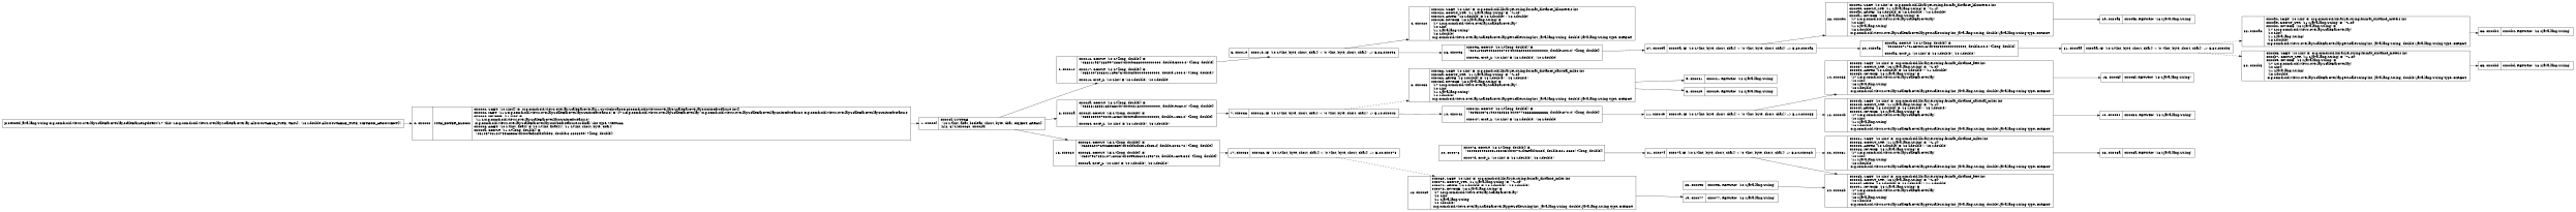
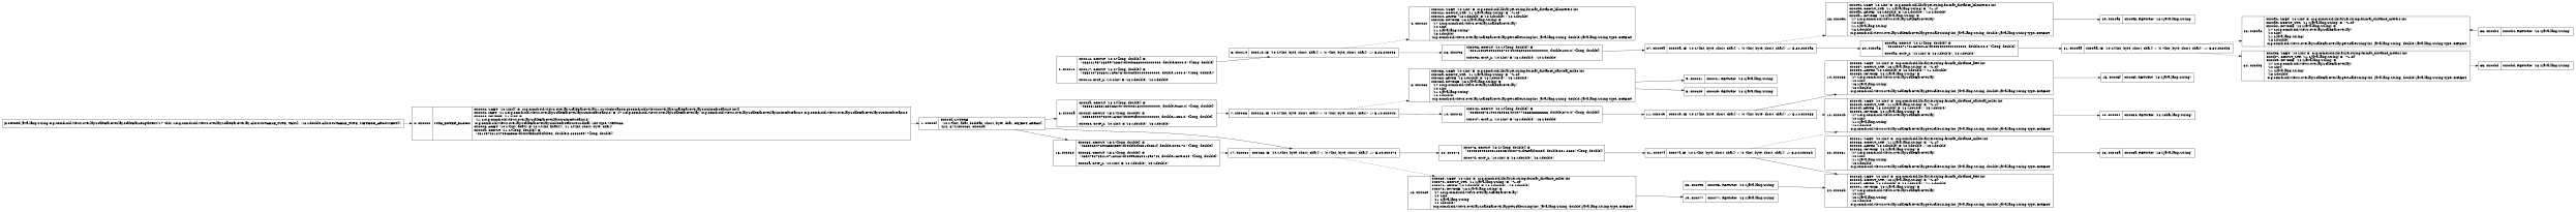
  digraph {
    rankdir=LR
    node [shape=record]
    n1 [label="{0\:\ 0x0000|MTH_ENTER_BLOCK\l|0x0000: SGET  (r0 I:int[]) =  org.osmdroid.views.overlay.ScaleBarOverlay.1.$SwitchMap$org$osmdroid$views$overlay$ScaleBarOverlay$UnitsOfMeasure int[] \l0x0002: IGET  (r1 I:org.osmdroid.views.overlay.ScaleBarOverlay$UnitsOfMeasure) = (r7 I:org.osmdroid.views.overlay.ScaleBarOverlay) org.osmdroid.views.overlay.ScaleBarOverlay.unitsOfMeasure org.osmdroid.views.overlay.ScaleBarOverlay$UnitsOfMeasure \l0x0004: INVOKE  (r1 I:int) = \l  (r1 I:org.osmdroid.views.overlay.ScaleBarOverlay$UnitsOfMeasure)\l org.osmdroid.views.overlay.ScaleBarOverlay.UnitsOfMeasure.ordinal():int type: VIRTUAL \l0x0008: AGET  (r0 I:?[int, float]) = (r0 I:?[int, float][]), (r1 I:?[int, short, byte, char]) \l0x000a: CONST  (r1 I:?[long, double]) = \l  (4614570213475568536(0x400a3f28fd4f4b98, double:3.2808399) ?[long, double])\l \l}"]
    n2 [label="{1\:\ 0x000f|0x000f: SWITCH  \l  (r0 I:?[int, float, boolean, short, byte, char, OBJECT, ARRAY])\l k:[2, 3] t:[0x0060, 0x002a] \l}"]
    n3 [label="{2\:\ 0x0012|0x0012: CONST  (r0 I:?[long, double]) = \l  (4662219572839972864(0x40b3880000000000, double:5000.0) ?[long, double])\l \l0x0017: CONST  (r2 I:?[long, double]) = \l  (4652007308841189376(0x408f400000000000, double:1000.0) ?[long, double])\l \l0x001c: CMP_L  (r0 I:int) = (r8 I:double), (r0 I:double) \l}"]
    n4 [label="{6\:\ 0x002a|0x002a: CONST  (r3 I:?[long, double]) = \l  (4666316353165066240(0x40c2160000000000, double:9260.0) ?[long, double])\l \l0x002f: CONST  (r5 I:?[long, double]) = \l  (4655859997584916480(0x409cf00000000000, double:1852.0) ?[long, double])\l \l0x0034: CMP_L  (r0 I:int) = (r8 I:double), (r3 I:double) \l}"]
    n5 [label="{16\:\ 0x0060|0x0060: CONST  (r3 I:?[long, double]) = \l  (4665569476906550559(0x40bf6eb851eb851f, double:8046.72) ?[long, double])\l \l0x0065: CONST  (r5 I:?[long, double]) = \l  (4654792785210718028(0x409925604189374c, double:1609.344) ?[long, double])\l \l0x006a: CMP_L  (r0 I:int) = (r8 I:double), (r3 I:double) \l}"]
    n6 [label="{3\:\ 0x001e|0x001e: IF  (r0 I:?[int, byte, short, char]) \< (0 ?[int, byte, short, char])  \-\> B:26:0x0096 \l}"]
    n7 [label="{7\:\ 0x0036|0x0036: IF  (r0 I:?[int, byte, short, char]) \< (0 ?[int, byte, short, char])  \-\> B:10:0x0042 \l}"]
    n8 [label="{17\:\ 0x006c|0x006c: IF  (r0 I:?[int, byte, short, char]) \< (0 ?[int, byte, short, char])  \-\> B:20:0x0078 \l}"]
    n9 [label="{4\:\ 0x0020|0x0020: SGET  (r0 I:int) =  org.osmdroid.library.R.string.format_distance_kilometers int \l0x0022: CONST_STR  (r1 I:java.lang.String) =  \"%.0f\" \l0x0024: ARITH  (r8 I:double) = (r8 I:double) \/ (r2 I:double) \l0x0025: INVOKE  (r8 I:java.lang.String) = \l  (r7 I:org.osmdroid.views.overlay.ScaleBarOverlay)\l  (r0 I:int)\l  (r1 I:java.lang.String)\l  (r8 I:double)\l org.osmdroid.views.overlay.ScaleBarOverlay.getScaleString(int, java.lang.String, double):java.lang.String type: DIRECT \l}"]
    n10 [label="{26\:\ 0x0096|0x0096: CONST  (r0 I:?[long, double]) = \l  (4641240890982006784(0x4069000000000000, double:200.0) ?[long, double])\l \l0x0098: CMP_L  (r0 I:int) = (r8 I:double), (r0 I:double) \l}"]
    n11 [label="{27\:\ 0x009a|0x009a: IF  (r0 I:?[int, byte, short, char]) \< (0 ?[int, byte, short, char])  \-\> B:30:0x00a6 \l}"]
    n12 [label="{5\:\ 0x0029|0x0029: RETURN  (r8 I:java.lang.String) \l}"]
    n13 [label="{8\:\ 0x0038|0x0038: SGET  (r0 I:int) =  org.osmdroid.library.R.string.format_distance_nautical_miles int \l0x003a: CONST_STR  (r1 I:java.lang.String) =  \"%.0f\" \l0x003c: ARITH  (r8 I:double) = (r8 I:double) \/ (r5 I:double) \l0x003d: INVOKE  (r8 I:java.lang.String) = \l  (r7 I:org.osmdroid.views.overlay.ScaleBarOverlay)\l  (r0 I:int)\l  (r1 I:java.lang.String)\l  (r8 I:double)\l org.osmdroid.views.overlay.ScaleBarOverlay.getScaleString(int, java.lang.String, double):java.lang.String type: DIRECT \l}"]
    n14 [label="{10\:\ 0x0042|0x0042: CONST  (r3 I:?[long, double]) = \l  (4645223761902462566(0x4077266666666666, double:370.4) ?[long, double])\l \l0x0047: CMP_L  (r0 I:int) = (r8 I:double), (r3 I:double) \l}"]
    n15 [label="{9\:\ 0x0041|0x0041: RETURN  (r8 I:java.lang.String) \l}"]
    n16 [label="{11\:\ 0x0049|0x0049: IF  (r0 I:?[int, byte, short, char]) \< (0 ?[int, byte, short, char])  \-\> B:14:0x0055 \l}"]
    n17 [label="{12\:\ 0x004b|0x004b: SGET  (r0 I:int) =  org.osmdroid.library.R.string.format_distance_nautical_miles int \l0x004d: CONST_STR  (r1 I:java.lang.String) =  \"%.1f\" \l0x004f: ARITH  (r8 I:double) = (r8 I:double) \/ (r5 I:double) \l0x0050: INVOKE  (r8 I:java.lang.String) = \l  (r7 I:org.osmdroid.views.overlay.ScaleBarOverlay)\l  (r0 I:int)\l  (r1 I:java.lang.String)\l  (r8 I:double)\l org.osmdroid.views.overlay.ScaleBarOverlay.getScaleString(int, java.lang.String, double):java.lang.String type: DIRECT \l}"]
    n18 [label="{14\:\ 0x0055|0x0055: SGET  (r0 I:int) =  org.osmdroid.library.R.string.format_distance_feet int \l0x0057: CONST_STR  (r3 I:java.lang.String) =  \"%.0f\" \l0x0059: ARITH  (r8 I:double) = (r8 I:double) * (r1 I:double) \l0x005b: INVOKE  (r8 I:java.lang.String) = \l  (r7 I:org.osmdroid.views.overlay.ScaleBarOverlay)\l  (r0 I:int)\l  (r3 I:java.lang.String)\l  (r8 I:double)\l org.osmdroid.views.overlay.ScaleBarOverlay.getScaleString(int, java.lang.String, double):java.lang.String type: DIRECT \l}"]
-   n19 [label="{13\:\ 0x0054|0x0054: RETURN  (r8 I:java.lang.String) \l}"]
+   n19 [label="{13\:\ 0x0054|0x0054: RETURN  (r8 I:char.lang.String) \l}"]
    n20 [label="{15\:\ 0x005f|0x005f: RETURN  (r8 I:java.lang.String) \l}"]
    n21 [label="{18\:\ 0x006e|0x006e: SGET  (r0 I:int) =  org.osmdroid.library.R.string.format_distance_miles int \l0x0070: CONST_STR  (r1 I:java.lang.String) =  \"%.0f\" \l0x0072: ARITH  (r8 I:double) = (r8 I:double) \/ (r5 I:double) \l0x0073: INVOKE  (r8 I:java.lang.String) = \l  (r7 I:org.osmdroid.views.overlay.ScaleBarOverlay)\l  (r0 I:int)\l  (r1 I:java.lang.String)\l  (r8 I:double)\l org.osmdroid.views.overlay.ScaleBarOverlay.getScaleString(int, java.lang.String, double):java.lang.String type: DIRECT \l}"]
    n22 [label="{20\:\ 0x0078|0x0078: CONST  (r3 I:?[long, double]) = \l  (4644369992003103805(0x40741de69ad42c3d, double:321.8688) ?[long, double])\l \l0x007d: CMP_L  (r0 I:int) = (r8 I:double), (r3 I:double) \l}"]
    n23 [label="{19\:\ 0x0077|0x0077: RETURN  (r8 I:java.lang.String) \l}"]
    n24 [label="{21\:\ 0x007f|0x007f: IF  (r0 I:?[int, byte, short, char]) \< (0 ?[int, byte, short, char])  \-\> B:24:0x008b \l}"]
    n25 [label="{22\:\ 0x0081|0x0081: SGET  (r0 I:int) =  org.osmdroid.library.R.string.format_distance_miles int \l0x0083: CONST_STR  (r1 I:java.lang.String) =  \"%.1f\" \l0x0085: ARITH  (r8 I:double) = (r8 I:double) \/ (r5 I:double) \l0x0086: INVOKE  (r8 I:java.lang.String) = \l  (r7 I:org.osmdroid.views.overlay.ScaleBarOverlay)\l  (r0 I:int)\l  (r1 I:java.lang.String)\l  (r8 I:double)\l org.osmdroid.views.overlay.ScaleBarOverlay.getScaleString(int, java.lang.String, double):java.lang.String type: DIRECT \l}"]
    n26 [label="{24\:\ 0x008b|0x008b: SGET  (r0 I:int) =  org.osmdroid.library.R.string.format_distance_feet int \l0x008d: CONST_STR  (r3 I:java.lang.String) =  \"%.0f\" \l0x008f: ARITH  (r8 I:double) = (r8 I:double) * (r1 I:double) \l0x0091: INVOKE  (r8 I:java.lang.String) = \l  (r7 I:org.osmdroid.views.overlay.ScaleBarOverlay)\l  (r0 I:int)\l  (r3 I:java.lang.String)\l  (r8 I:double)\l org.osmdroid.views.overlay.ScaleBarOverlay.getScaleString(int, java.lang.String, double):java.lang.String type: DIRECT \l}"]
    n27 [label="{23\:\ 0x008a|0x008a: RETURN  (r8 I:java.lang.String) \l}"]
    n28 [label="{25\:\ 0x0095|0x0095: RETURN  (r8 I:java.lang.String) \l}"]
    n29 [label="{28\:\ 0x009c|0x009c: SGET  (r0 I:int) =  org.osmdroid.library.R.string.format_distance_kilometers int \l0x009e: CONST_STR  (r1 I:java.lang.String) =  \"%.1f\" \l0x00a0: ARITH  (r8 I:double) = (r8 I:double) \/ (r2 I:double) \l0x00a1: INVOKE  (r8 I:java.lang.String) = \l  (r7 I:org.osmdroid.views.overlay.ScaleBarOverlay)\l  (r0 I:int)\l  (r1 I:java.lang.String)\l  (r8 I:double)\l org.osmdroid.views.overlay.ScaleBarOverlay.getScaleString(int, java.lang.String, double):java.lang.String type: DIRECT \l}"]
    n30 [label="{30\:\ 0x00a6|0x00a6: CONST  (r0 I:?[long, double]) = \l  (4626322717216342016(0x4034000000000000, double:20.0) ?[long, double])\l \l0x00a8: CMP_L  (r0 I:int) = (r8 I:double), (r0 I:double) \l}"]
    n31 [label="{29\:\ 0x00a5|0x00a5: RETURN  (r8 I:java.lang.String) \l}"]
    n32 [label="{31\:\ 0x00aa|0x00aa: IF  (r0 I:?[int, byte, short, char]) \< (0 ?[int, byte, short, char])  \-\> B:34:0x00b5 \l}"]
    n33 [label="{32\:\ 0x00ac|0x00ac: SGET  (r0 I:int) =  org.osmdroid.library.R.string.format_distance_meters int \l0x00ae: CONST_STR  (r1 I:java.lang.String) =  \"%.0f\" \l0x00b0: INVOKE  (r8 I:java.lang.String) = \l  (r7 I:org.osmdroid.views.overlay.ScaleBarOverlay)\l  (r0 I:int)\l  (r1 I:java.lang.String)\l  (r8 I:double)\l org.osmdroid.views.overlay.ScaleBarOverlay.getScaleString(int, java.lang.String, double):java.lang.String type: DIRECT \l}"]
    n34 [label="{34\:\ 0x00b5|0x00b5: SGET  (r0 I:int) =  org.osmdroid.library.R.string.format_distance_meters int \l0x00b7: CONST_STR  (r1 I:java.lang.String) =  \"%.2f\" \l0x00b9: INVOKE  (r8 I:java.lang.String) = \l  (r7 I:org.osmdroid.views.overlay.ScaleBarOverlay)\l  (r0 I:int)\l  (r1 I:java.lang.String)\l  (r8 I:double)\l org.osmdroid.views.overlay.ScaleBarOverlay.getScaleString(int, java.lang.String, double):java.lang.String type: DIRECT \l}"]
    n35 [label="{33\:\ 0x00b4|0x00b4: RETURN  (r8 I:java.lang.String) \l}"]
    n36 [label="{35\:\ 0x00bd|0x00bd: RETURN  (r8 I:java.lang.String) \l}"]
    n37 [label="{protected java.lang.String org.osmdroid.views.overlay.ScaleBarOverlay.scaleBarLengthText((r7 'this' I:org.osmdroid.views.overlay.ScaleBarOverlay A[IMMUTABLE_TYPE, THIS]), (r8 I:double A[IMMUTABLE_TYPE, METHOD_ARGUMENT])) }"]
    n1 -> n2
-   n2 -> n3
+   n2 -> n8
    n2 -> n4
    n2 -> n5
    n3 -> n6
    n4 -> n7
    n5 -> n8
-   n6 -> n9 [style=solid]
+   n6 -> n9 [style=dashed]
    n6 -> n10
    n7 -> n13 [style=dashed]
    n7 -> n14
    n8 -> n21 [style=dashed]
+   n8 -> n22
    n10 -> n11
-   n11 -> n29 [style=solid]
+   n11 -> n29 [style=dashed]
    n11 -> n30
    n13 -> n12
    n13 -> n15
    n14 -> n16
    n16 -> n17 [style=dashed]
    n16 -> n18
    n17 -> n19
    n18 -> n20
    n21 -> n23
    n22 -> n24
-   n24 -> n25 [style=dashed]
+   n24 -> n17 [style=dashed]
    n24 -> n26
    n25 -> n27
    n28 -> n26
    n29 -> n31
    n30 -> n32
    n32 -> n33 [style=dashed]
    n32 -> n34 [style=dashed]
-   n33 -> n35
+   n35 -> n33
    n34 -> n36
    n37 -> n1
  }
